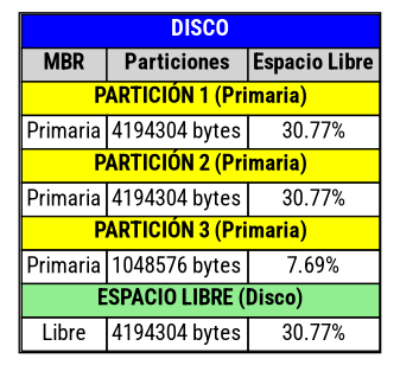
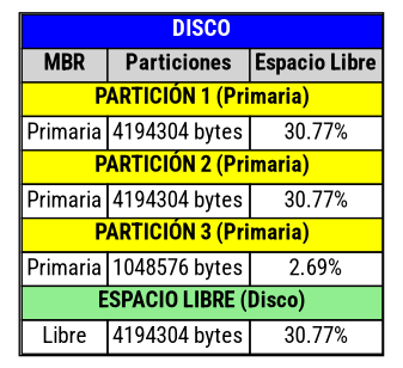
  digraph {
    rankdir=LR
    fontname="Roboto Condensed"
-   n1 [label=< 			<table border="1" cellborder="1" cellspacing="0"> 				<tr><td colspan="4" bgcolor="blue"><font color="white"><b>DISCO</b></font></td></tr> 				<tr><td bgcolor="lightgray"><b>MBR</b></td><td bgcolor="lightgray"><b>Particiones</b></td><td bgcolor="lightgray"><b>Espacio Libre</b></td></tr> 	 				<tr> 					<td colspan="4" bgcolor="yellow"><b>PARTICIÓN 1 (Primaria)</b></td> 				</tr> 				<tr> 					<td>Primaria</td> 					<td>4194304 bytes</td> 					<td>30.77%</td> 				</tr> 			 				<tr> 					<td colspan="4" bgcolor="yellow"><b>PARTICIÓN 2 (Primaria)</b></td> 				</tr> 				<tr> 					<td>Primaria</td> 					<td>4194304 bytes</td> 					<td>30.77%</td> 				</tr> 			 				<tr> 					<td colspan="4" bgcolor="yellow"><b>PARTICIÓN 3 (Primaria)</b></td> 				</tr> 				<tr> 					<td>Primaria</td> 					<td>1048576 bytes</td> 					<td>7.69%</td> 				</tr> 			 		<tr> 			<td colspan="4" bgcolor="lightgreen"><b>ESPACIO LIBRE (Disco)</b></td> 		</tr> 		<tr> 			<td>Libre</td> 			<td>4194304 bytes</td> 			<td>30.77%</td> 		</tr> 	</table>> shape=plaintext fontname="Roboto Condensed"]
+   n1 [label=< 			<table border="1" cellborder="1" cellspacing="0"> 				<tr><td colspan="4" bgcolor="blue"><font color="white"><b>DISCO</b></font></td></tr> 				<tr><td bgcolor="lightgray"><b>MBR</b></td><td bgcolor="lightgray"><b>Particiones</b></td><td bgcolor="lightgray"><b>Espacio Libre</b></td></tr> 	 				<tr> 					<td colspan="4" bgcolor="yellow"><b>PARTICIÓN 1 (Primaria)</b></td> 				</tr> 				<tr> 					<td>Primaria</td> 					<td>4194304 bytes</td> 					<td>30.77%</td> 				</tr> 			 				<tr> 					<td colspan="4" bgcolor="yellow"><b>PARTICIÓN 2 (Primaria)</b></td> 				</tr> 				<tr> 					<td>Primaria</td> 					<td>4194304 bytes</td> 					<td>30.77%</td> 				</tr> 			 				<tr> 					<td colspan="4" bgcolor="yellow"><b>PARTICIÓN 3 (Primaria)</b></td> 				</tr> 				<tr> 					<td>Primaria</td> 					<td>1048576 bytes</td> 					<td>2.69%</td> 				</tr> 			 		<tr> 			<td colspan="4" bgcolor="lightgreen"><b>ESPACIO LIBRE (Disco)</b></td> 		</tr> 		<tr> 			<td>Libre</td> 			<td>4194304 bytes</td> 			<td>30.77%</td> 		</tr> 	</table>> shape=plaintext fontname="Roboto Condensed"]
  }
